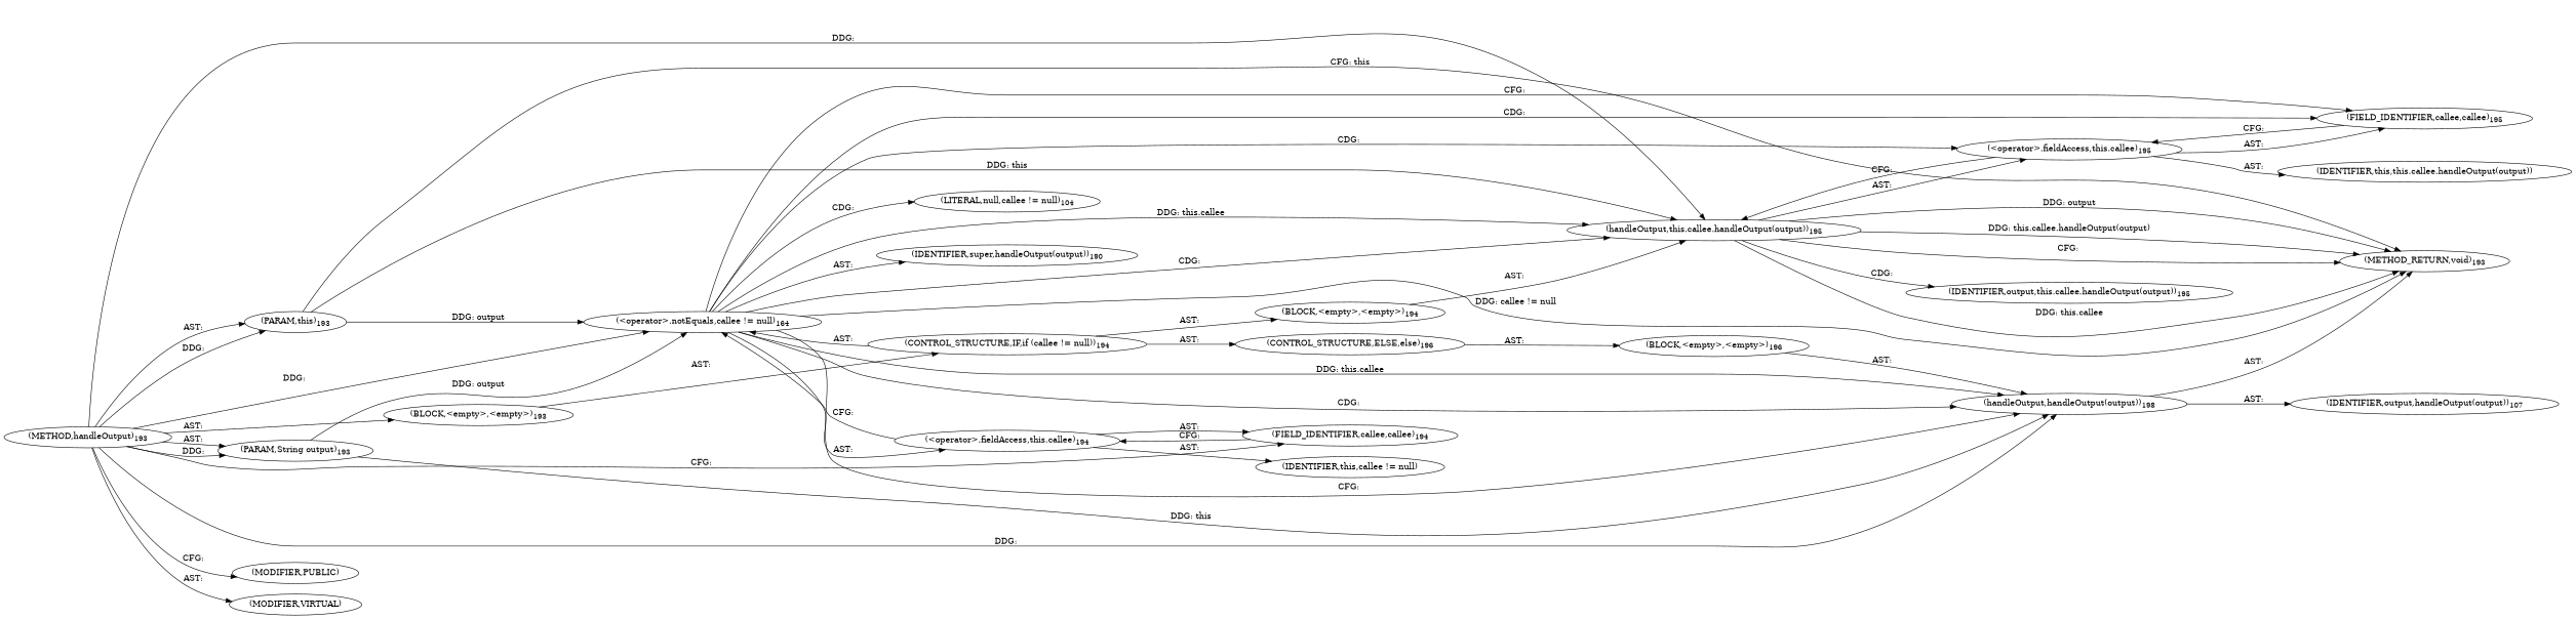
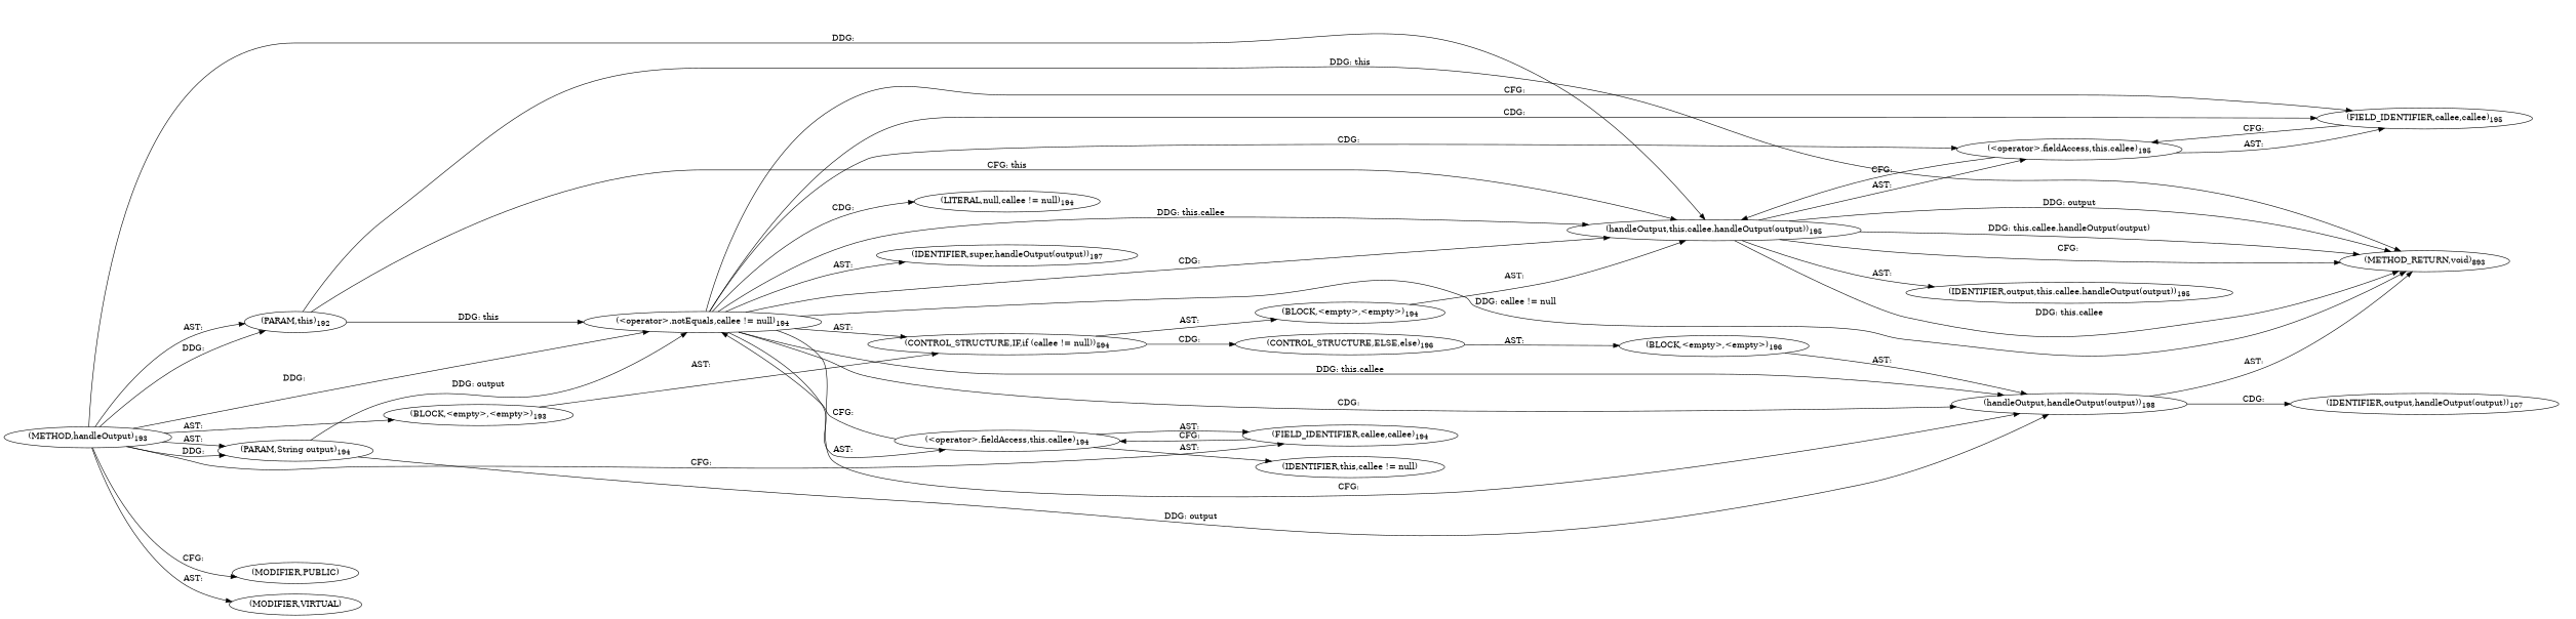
  digraph {
    rankdir=LR
    n1 [label=<(METHOD,handleOutput)<SUB>193</SUB>>]
-   n2 [label=<(PARAM,this)<SUB>193</SUB>>]
-   n3 [label=<(PARAM,String output)<SUB>193</SUB>>]
+   n2 [label=<(PARAM,this)<SUB>192</SUB>>]
+   n3 [label=<(PARAM,String output)<SUB>194</SUB>>]
    n4 [label=<(BLOCK,&lt;empty&gt;,&lt;empty&gt;)<SUB>193</SUB>>]
-   n5 [label=<(&lt;operator&gt;.notEquals,callee != null)<SUB>164</SUB>>]
+   n5 [label=<(&lt;operator&gt;.notEquals,callee != null)<SUB>194</SUB>>]
    n6 [label=<(FIELD_IDENTIFIER,callee,callee)<SUB>194</SUB>>]
    n7 [label=<(handleOutput,this.callee.handleOutput(output))<SUB>195</SUB>>]
    n8 [label=<(handleOutput,handleOutput(output))<SUB>198</SUB>>]
    n9 [label=<(MODIFIER,PUBLIC)>]
    n10 [label=<(MODIFIER,VIRTUAL)>]
-   n11 [label=<(METHOD_RETURN,void)<SUB>193</SUB>>]
-   n12 [label=<(CONTROL_STRUCTURE,IF,if (callee != null))<SUB>194</SUB>>]
+   n11 [label=<(METHOD_RETURN,void)<SUB>893</SUB>>]
+   n12 [label=<(CONTROL_STRUCTURE,IF,if (callee != null))<SUB>594</SUB>>]
    n13 [label=<(&lt;operator&gt;.fieldAccess,this.callee)<SUB>194</SUB>>]
-   n14 [label=<(LITERAL,null,callee != null)<SUB>104</SUB>>]
+   n14 [label=<(LITERAL,null,callee != null)<SUB>194</SUB>>]
    n15 [label=<(&lt;operator&gt;.fieldAccess,this.callee)<SUB>195</SUB>>]
    n16 [label=<(FIELD_IDENTIFIER,callee,callee)<SUB>195</SUB>>]
-   n17 [label=<(IDENTIFIER,super,handleOutput(output))<SUB>190</SUB>>]
+   n17 [label=<(IDENTIFIER,super,handleOutput(output))<SUB>197</SUB>>]
    n18 [label=<(IDENTIFIER,output,this.callee.handleOutput(output))<SUB>195</SUB>>]
    n19 [label=<(IDENTIFIER,output,handleOutput(output))<SUB>107</SUB>>]
    n20 [label=<(BLOCK,&lt;empty&gt;,&lt;empty&gt;)<SUB>194</SUB>>]
    n21 [label=<(CONTROL_STRUCTURE,ELSE,else)<SUB>196</SUB>>]
    n22 [label=<(BLOCK,&lt;empty&gt;,&lt;empty&gt;)<SUB>196</SUB>>]
    n23 [label=<(IDENTIFIER,this,callee != null)>]
-   n24 [label=<(IDENTIFIER,this,this.callee.handleOutput(output))>]
    n1 -> n2 [label="AST: "]
    n1 -> n2 [label="DDG: "]
    n1 -> n3 [label="AST: "]
    n1 -> n3 [label="DDG: "]
    n1 -> n4 [label="AST: "]
    n1 -> n5 [label="DDG: "]
    n1 -> n6 [label="CFG: "]
    n1 -> n7 [label="DDG: "]
-   n1 -> n8 [label="DDG: "]
    n1 -> n9 [label="CFG: "]
    n1 -> n10 [label="AST: "]
-   n2 -> n5 [label="DDG: output"]
-   n2 -> n7 [label="DDG: this"]
-   n2 -> n11 [label="CFG: this"]
+   n2 -> n5 [label="DDG: this"]
+   n2 -> n7 [label="CFG: this"]
+   n2 -> n11 [label="DDG: this"]
    n3 -> n5 [label="DDG: output"]
-   n3 -> n8 [label="DDG: this"]
+   n3 -> n8 [label="DDG: output"]
    n4 -> n12 [label="AST: "]
    n5 -> n7 [label="DDG: this.callee"]
    n5 -> n7 [label="CDG: "]
    n5 -> n8 [label="CFG: "]
    n5 -> n8 [label="DDG: this.callee"]
    n5 -> n8 [label="CDG: "]
    n5 -> n11 [label="DDG: callee != null"]
    n5 -> n13 [label="AST: "]
    n5 -> n14 [label="CDG: "]
    n5 -> n15 [label="CDG: "]
    n5 -> n16 [label="CFG: "]
    n5 -> n16 [label="CDG: "]
    n5 -> n17 [label="AST: "]
    n6 -> n13 [label="CFG: "]
    n7 -> n11 [label="CFG: "]
    n7 -> n11 [label="DDG: this.callee"]
    n7 -> n11 [label="DDG: output"]
    n7 -> n11 [label="DDG: this.callee.handleOutput(output)"]
    n7 -> n15 [label="AST: "]
-   n7 -> n18 [label="CDG: "]
+   n7 -> n18 [label="AST: "]
    n8 -> n11 [label="AST: "]
-   n8 -> n19 [label="AST: "]
-   n12 -> n5 [label="AST: "]
+   n8 -> n19 [label="CDG: "]
+   n5 -> n12 [label="AST: "]
    n12 -> n20 [label="AST: "]
-   n12 -> n21 [label="AST: "]
+   n12 -> n21 [label="CDG: "]
    n13 -> n5 [label="CFG: "]
    n13 -> n6 [label="AST: "]
    n13 -> n23 [label="AST: "]
    n15 -> n7 [label="CFG: "]
    n15 -> n16 [label="AST: "]
-   n15 -> n24 [label="AST: "]
    n16 -> n15 [label="CFG: "]
    n20 -> n7 [label="AST: "]
    n21 -> n22 [label="AST: "]
    n22 -> n8 [label="AST: "]
  }
